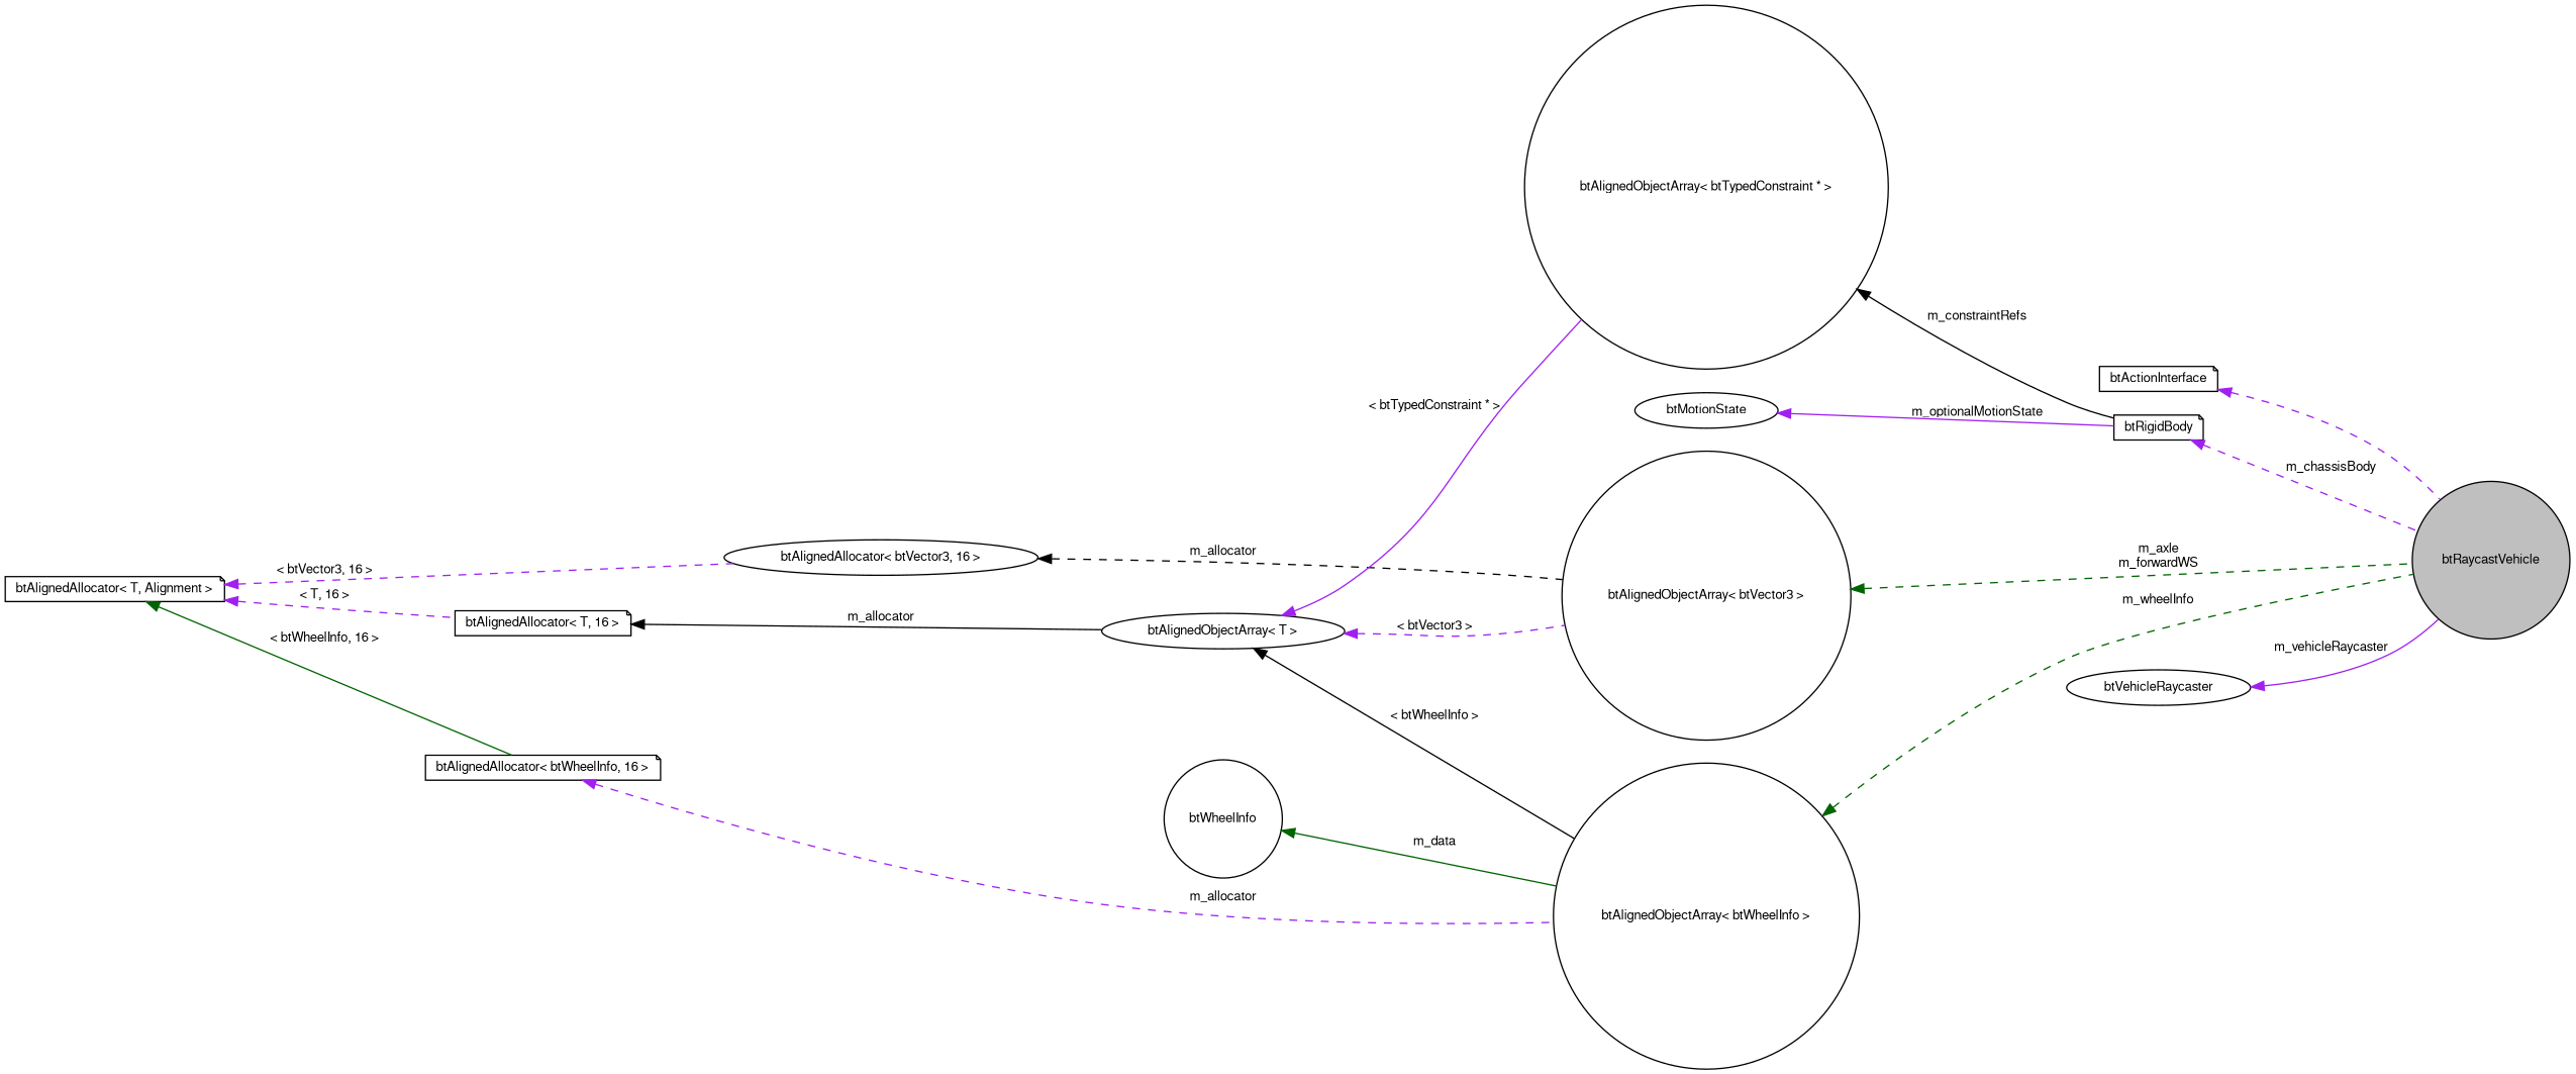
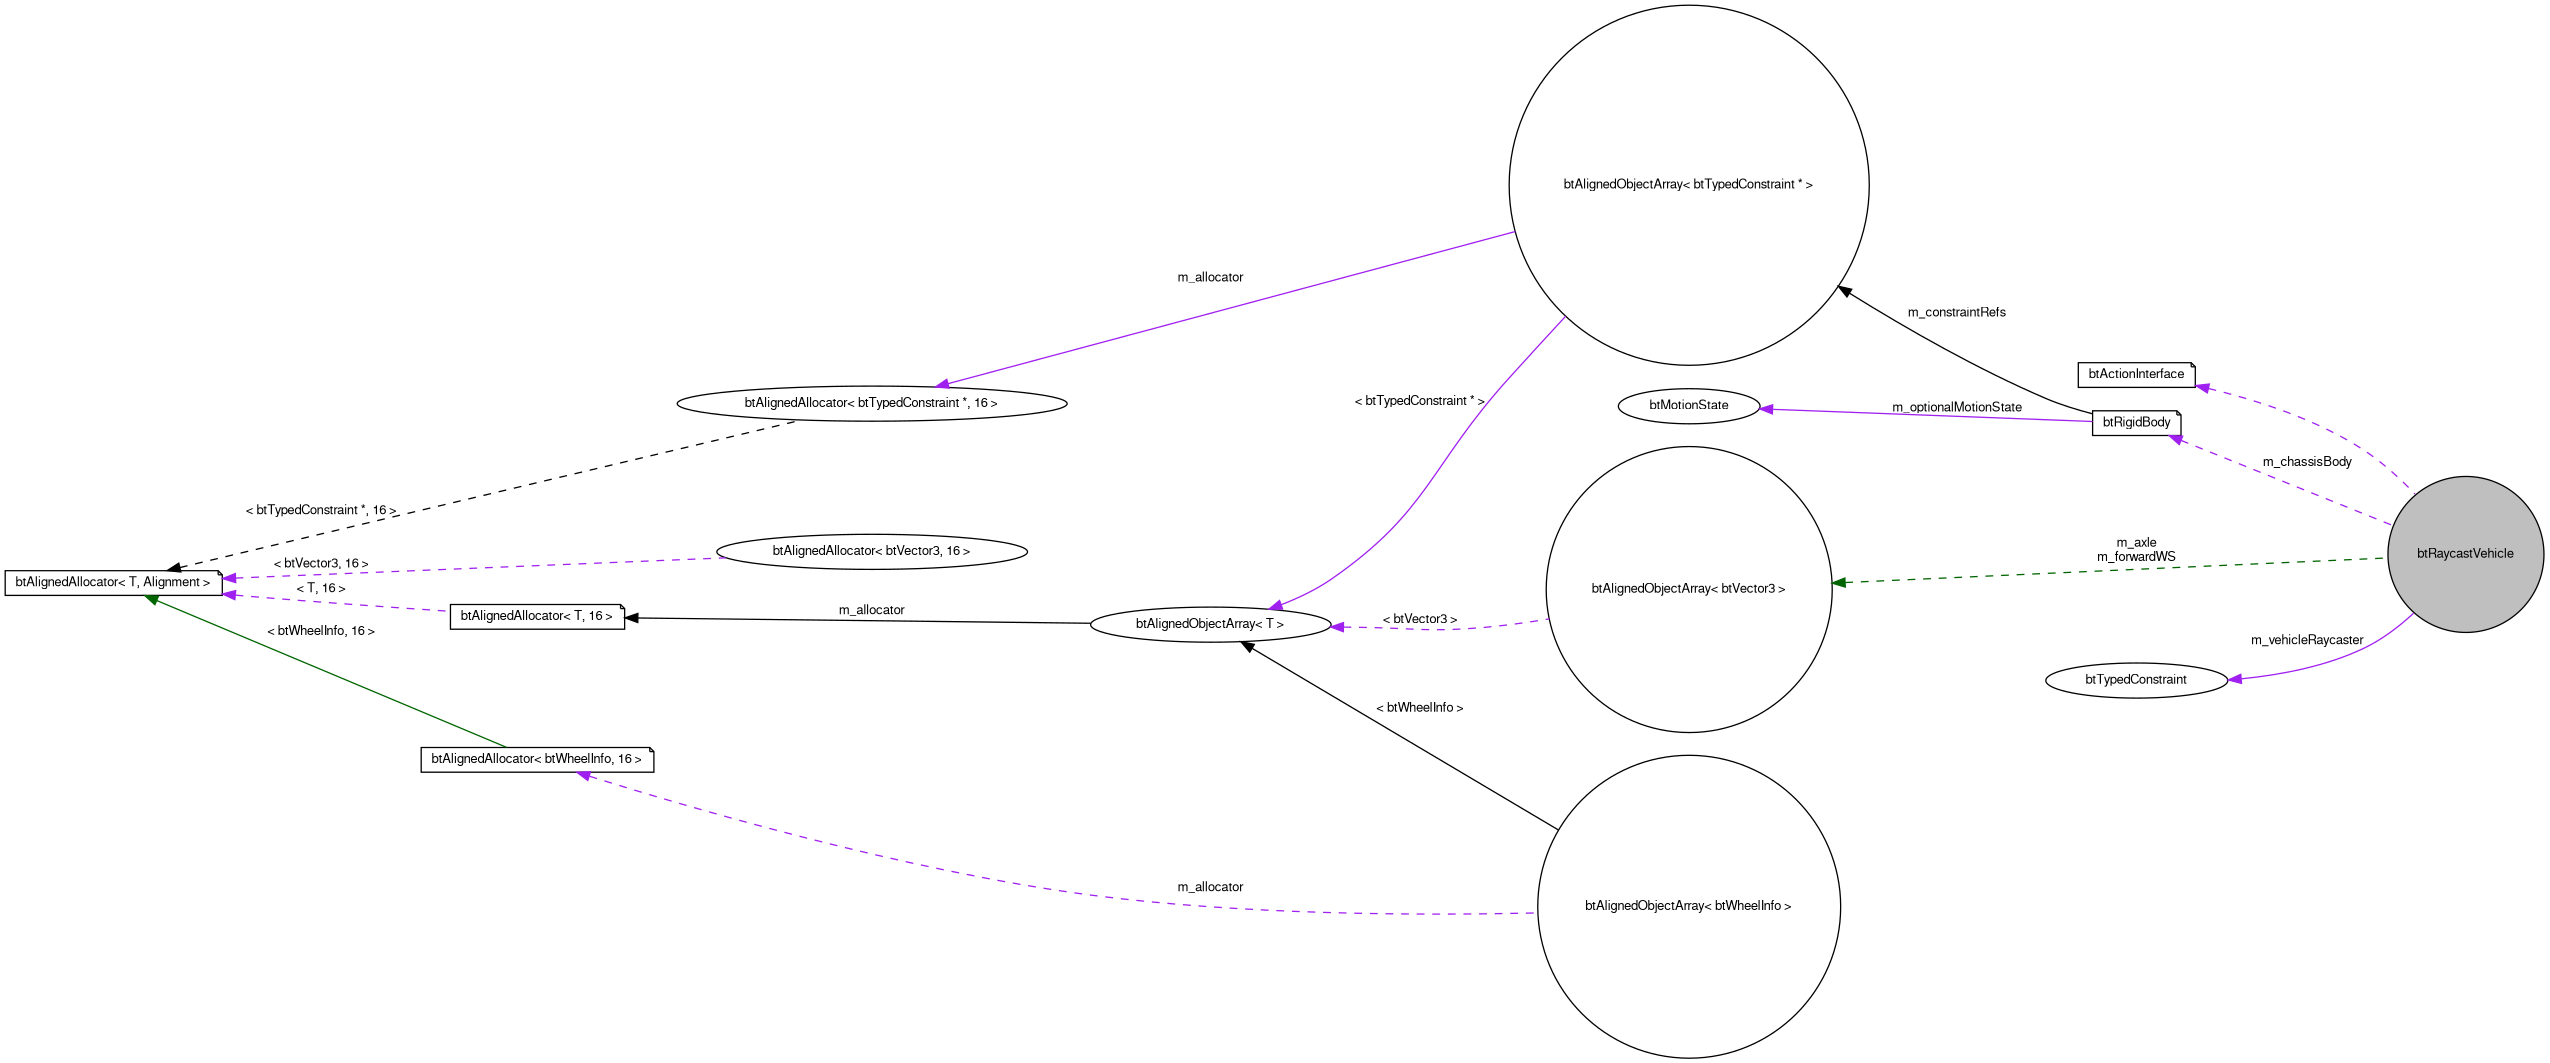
  digraph {
    rankdir=LR
    node [color=black fontname=FreeSans fontsize=10 shape=circle]
    edge [color=purple dir=back fontname=FreeSans fontsize=10 labelfontname=FreeSans labelfontsize=10 style=dashed]
    n1 [fillcolor=grey75 fontcolor=black height=0.2 label=btRaycastVehicle style=filled width=0.4]
    n2 [height=0.2 label=btActionInterface shape=note width=0.4]
    n3 [height=0.2 label=btRigidBody shape=note width=0.4]
    n4 [height=0.2 label="btAlignedObjectArray\< btTypedConstraint * \>" width=0.4]
+   n5 [height=0.2 label="btAlignedAllocator\< btTypedConstraint *, 16 \>" shape=ellipse width=0.4]
    n6 [height=0.2 label="btAlignedAllocator\< T, Alignment \>" shape=note width=0.4]
    n7 [height=0.2 label="btAlignedAllocator\< T, 16 \>" shape=note width=0.4]
    n8 [height=0.2 label="btAlignedAllocator\< btVector3, 16 \>" shape=ellipse width=0.4]
    n9 [height=0.2 label="btAlignedAllocator\< btWheelInfo, 16 \>" shape=note width=0.4]
    n10 [height=0.2 label="btAlignedObjectArray\< T \>" shape=ellipse width=0.4]
    n11 [height=0.2 label="btAlignedObjectArray\< btVector3 \>" width=0.4]
    n12 [height=0.2 label="btAlignedObjectArray\< btWheelInfo \>" width=0.4]
    n13 [height=0.2 label=btMotionState shape=ellipse width=0.4]
-   n14 [height=0.2 label=btVehicleRaycaster shape=ellipse width=0.4]
-   n15 [height=0.2 label=btWheelInfo width=0.4]
+   n14 [height=0.2 label=btTypedConstraint shape=ellipse width=0.4]
    n2 -> n1
    n3 -> n1 [label=m_chassisBody]
    n4 -> n3 [color=black label=m_constraintRefs style=solid]
+   n5 -> n4 [label=m_allocator style=solid]
+   n6 -> n5 [color=black label="\< btTypedConstraint *, 16 \>"]
    n6 -> n7 [label="\< T, 16 \>"]
    n6 -> n8 [label="\< btVector3, 16 \>"]
    n6 -> n9 [color=darkgreen label="\< btWheelInfo, 16 \>" style=solid]
    n7 -> n10 [color=black label=m_allocator style=solid]
-   n8 -> n11 [color=black label=m_allocator]
    n9 -> n12 [label=m_allocator]
    n10 -> n4 [label="\< btTypedConstraint * \>" style=solid]
    n10 -> n11 [label="\< btVector3 \>"]
    n10 -> n12 [color=black label="\< btWheelInfo \>" style=solid]
    n11 -> n1 [color=darkgreen label="m_axle\nm_forwardWS"]
-   n12 -> n1 [color=darkgreen label=m_wheelInfo]
    n13 -> n3 [label=m_optionalMotionState style=solid]
    n14 -> n1 [label=m_vehicleRaycaster style=solid]
-   n15 -> n12 [color=darkgreen label=m_data style=solid]
  }
